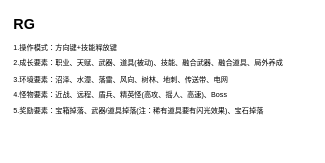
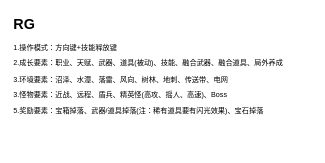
  <mxCell id="0" />
  <mxCell id="1" parent="0" />
- <mxCell id="2" value="&lt;h1 style=&quot;margin-top: 0px;&quot;&gt;RG&lt;/h1&gt;&lt;p&gt;1.操作模式：方向键+技能释放键&lt;/p&gt;&lt;p&gt;2.成长要素：职业、天赋、武器、道具(被动)、技能、融合武器、融合道具、局外养成&lt;/p&gt;&lt;p&gt;3.环境要素：沼泽、水潭、落雷、风向、树林、地刺、传送带、电网&lt;/p&gt;&lt;p&gt;4.怪物要素：近战、远程、盾兵、精英怪(高攻、摇人、高速)、Boss&lt;/p&gt;&lt;p&gt;5.奖励要素：宝箱掉落、武器/道具掉落(注：稀有道具要有闪光效果)、宝石掉落&lt;/p&gt;" style="text;html=1;whiteSpace=wrap;overflow=hidden;rounded=0;" vertex="1" parent="1"><mxGeometry x="20" y="20" width="500" height="230" as="geometry" /></mxCell>
+ <mxCell id="2" value="&lt;h1 style=&quot;margin-top: 0px;&quot;&gt;RG&lt;/h1&gt;&lt;p&gt;1.操作模式：方向键+技能释放键&lt;/p&gt;&lt;p&gt;2.成长要素：职业、天赋、武器、道具(被动)、技能、融合武器、融合道具、局外养成&lt;/p&gt;&lt;p&gt;3.环境要素：沼泽、水潭、落雷、风向、树林、地刺、传送带、电网&lt;/p&gt;&lt;p&gt;3.怪物要素：近战、远程、盾兵、精英怪(高攻、摇人、高速)、Boss&lt;/p&gt;&lt;p&gt;5.奖励要素：宝箱掉落、武器/道具掉落(注：稀有道具要有闪光效果)、宝石掉落&lt;/p&gt;" style="text;html=1;whiteSpace=wrap;overflow=hidden;rounded=0;" vertex="1" parent="1"><mxGeometry x="20" y="20" width="500" height="230" as="geometry" /></mxCell>
